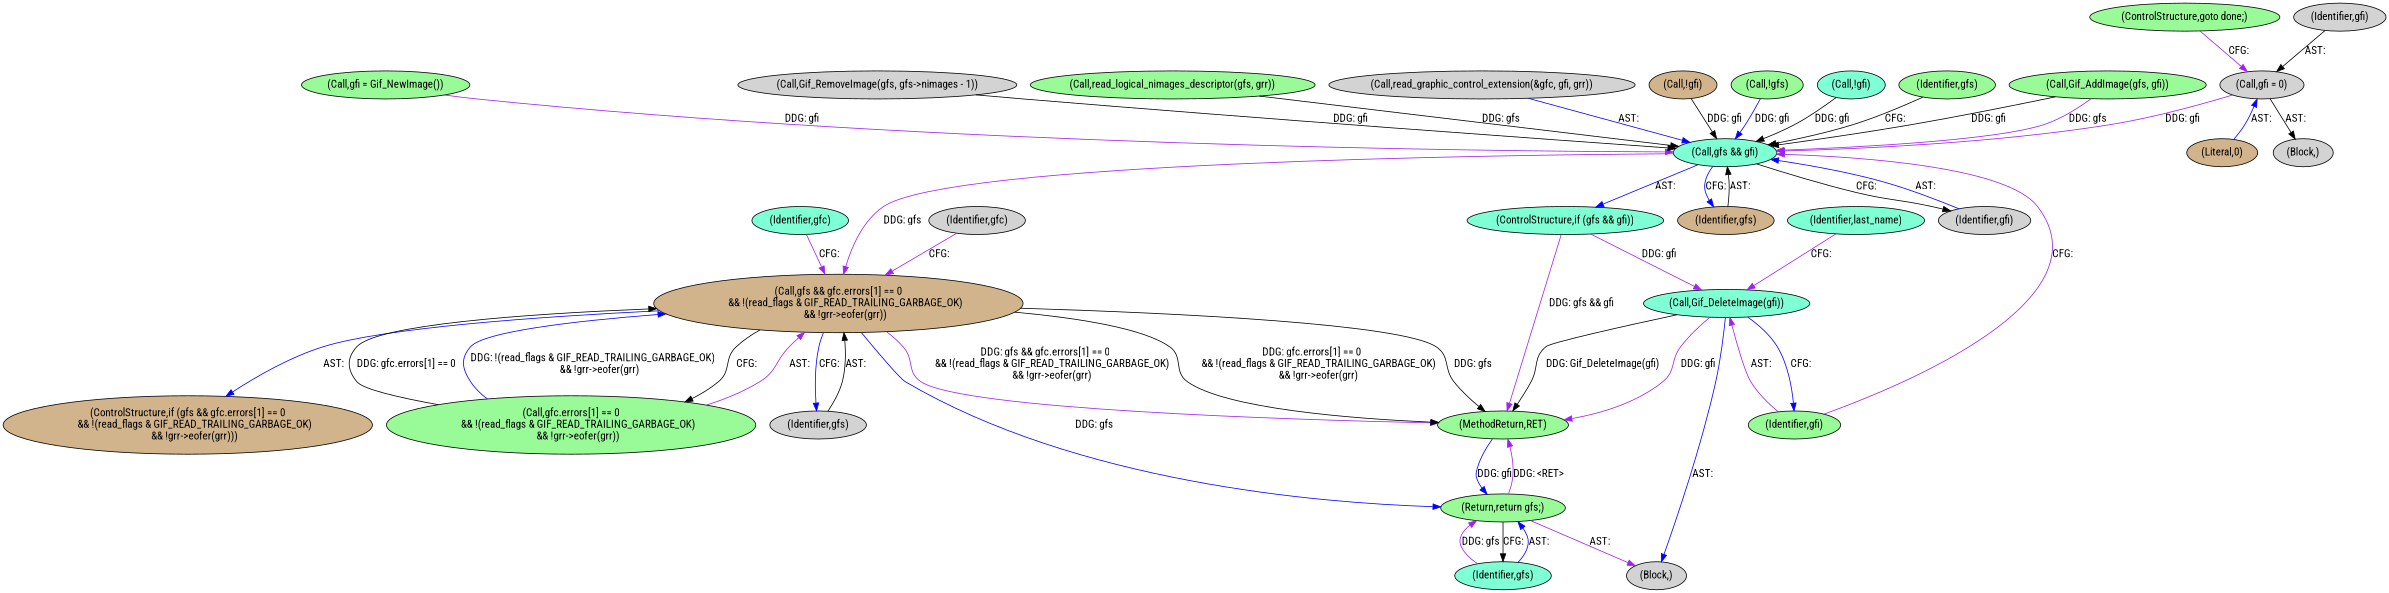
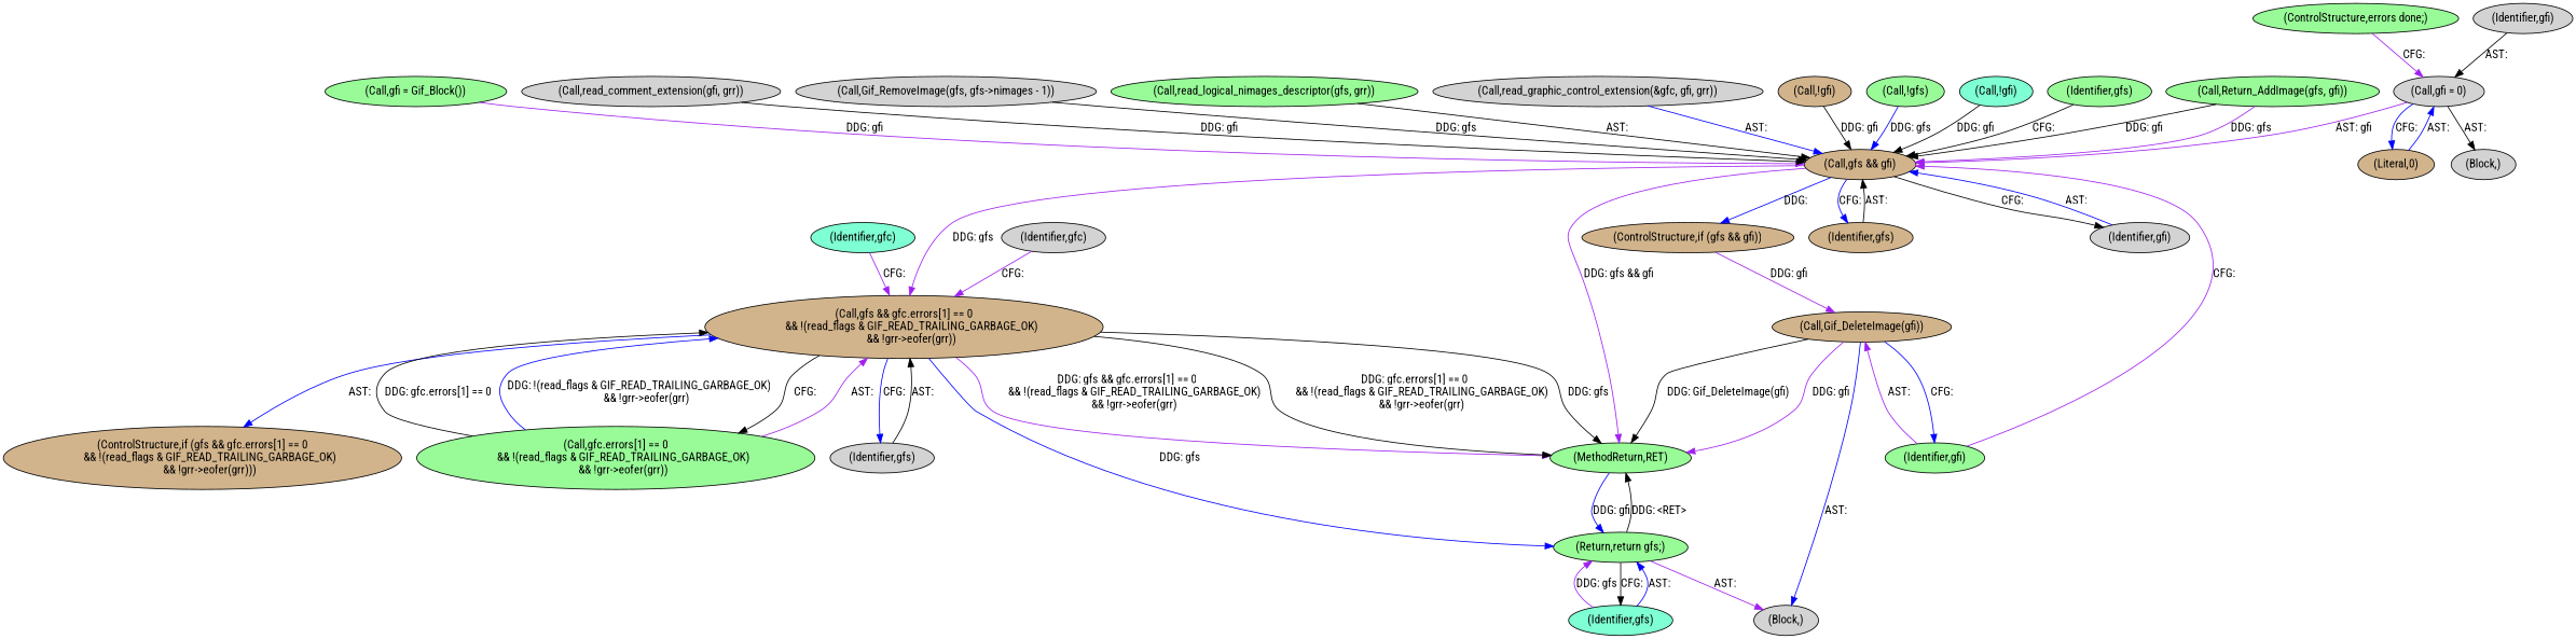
  digraph {
    fontname="Roboto Condensed"
    node [fillcolor=lightgrey fontname="Roboto Condensed" style=filled]
    edge [color=black fontname="Roboto Condensed"]
    n1 [label="(Call,gfi = 0)"]
-   n2 [fillcolor=aquamarine label="(Call,gfs && gfi)"]
+   n2 [fillcolor=tan label="(Call,gfs && gfi)"]
    n3 [label="(Block,)"]
    n4 [fillcolor=tan label="(Literal,0)"]
    n5 [fillcolor=tan label="(Call,gfs && gfc.errors[1] == 0\n      && !(read_flags & GIF_READ_TRAILING_GARBAGE_OK)\n      && !grr->eofer(grr))"]
    n6 [fillcolor=palegreen label="(MethodReturn,RET)"]
    n7 [fillcolor=tan label="(Identifier,gfs)"]
-   n8 [fillcolor=aquamarine label="(ControlStructure,if (gfs && gfi))"]
+   n8 [fillcolor=tan label="(ControlStructure,if (gfs && gfi))"]
    n9 [label="(Identifier,gfi)"]
-   n10 [fillcolor=aquamarine label="(Call,Gif_DeleteImage(gfi))"]
+   n10 [fillcolor=tan label="(Call,Gif_DeleteImage(gfi))"]
    n11 [fillcolor=palegreen label="(Identifier,gfi)"]
    n12 [label="(Block,)"]
    n13 [fillcolor=palegreen label="(Return,return gfs;)"]
    n14 [fillcolor=tan label="(ControlStructure,if (gfs && gfc.errors[1] == 0\n      && !(read_flags & GIF_READ_TRAILING_GARBAGE_OK)\n      && !grr->eofer(grr)))"]
    n15 [fillcolor=palegreen label="(Call,gfc.errors[1] == 0\n      && !(read_flags & GIF_READ_TRAILING_GARBAGE_OK)\n      && !grr->eofer(grr))"]
    n16 [label="(Identifier,gfs)"]
    n17 [fillcolor=aquamarine label="(Identifier,gfs)"]
    n18 [fillcolor=palegreen label="(Identifier,gfs)"]
-   n19 [fillcolor=palegreen label="(ControlStructure,goto done;)"]
+   n19 [fillcolor=palegreen label="(ControlStructure,errors done;)"]
    n20 [label="(Identifier,gfi)"]
-   n21 [fillcolor=palegreen label="(Call,Gif_AddImage(gfs, gfi))"]
-   n22 [fillcolor=palegreen label="(Call,gfi = Gif_NewImage())"]
-   n23 [fillcolor=aquamarine label="(Identifier,last_name)"]
+   n21 [fillcolor=palegreen label="(Call,Return_AddImage(gfs, gfi))"]
+   n22 [fillcolor=palegreen label="(Call,gfi = Gif_Block())"]
    n24 [label="(Identifier,gfc)"]
+   n25 [label="(Call,read_comment_extension(gfi, grr))"]
    n26 [label="(Call,Gif_RemoveImage(gfs, gfs->nimages - 1))"]
    n27 [fillcolor=palegreen label="(Call,read_logical_nimages_descriptor(gfs, grr))"]
    n28 [fillcolor=aquamarine label="(Identifier,gfc)"]
    n29 [label="(Call,read_graphic_control_extension(&gfc, gfi, grr))"]
    n30 [fillcolor=tan label="(Call,!gfi)"]
    n31 [fillcolor=palegreen label="(Call,!gfs)"]
    n32 [fillcolor=aquamarine label="(Call,!gfi)"]
-   n1 -> n2 [color=purple label="DDG: gfi"]
+   n1 -> n2 [color=purple label="AST: gfi"]
    n1 -> n3 [label="AST: "]
+   n1 -> n4 [color=blue label="CFG: "]
    n2 -> n5 [color=purple label="DDG: gfs"]
-   n8 -> n6 [color=purple label="DDG: gfs && gfi"]
+   n2 -> n6 [color=purple label="DDG: gfs && gfi"]
    n2 -> n7 [color=blue label="CFG: "]
-   n2 -> n8 [color=blue label="AST: "]
+   n2 -> n8 [color=blue label="DDG: "]
    n2 -> n9 [label="CFG: "]
    n4 -> n1 [color=blue label="AST: "]
    n5 -> n6 [color=purple label="DDG: gfs && gfc.errors[1] == 0\n      && !(read_flags & GIF_READ_TRAILING_GARBAGE_OK)\n      && !grr->eofer(grr)"]
    n5 -> n6 [label="DDG: gfc.errors[1] == 0\n      && !(read_flags & GIF_READ_TRAILING_GARBAGE_OK)\n      && !grr->eofer(grr)"]
    n5 -> n6 [label="DDG: gfs"]
    n5 -> n13 [color=blue label="DDG: gfs"]
    n5 -> n14 [color=blue label="AST: "]
    n5 -> n15 [label="CFG: "]
    n5 -> n16 [color=blue label="CFG: "]
    n6 -> n13 [color=blue label="DDG: gfi"]
    n7 -> n2 [label="AST: "]
    n8 -> n10 [color=purple label="DDG: gfi"]
    n9 -> n2 [color=blue label="AST: "]
    n10 -> n6 [color=purple label="DDG: gfi"]
    n10 -> n6 [label="DDG: Gif_DeleteImage(gfi)"]
    n10 -> n11 [color=blue label="CFG: "]
    n10 -> n12 [color=blue label="AST: "]
    n11 -> n2 [color=purple label="CFG: "]
    n11 -> n10 [color=purple label="AST: "]
-   n13 -> n6 [color=purple label="DDG: <RET>"]
+   n13 -> n6 [label="DDG: <RET>"]
    n13 -> n12 [color=purple label="AST: "]
    n13 -> n17 [label="CFG: "]
    n15 -> n5 [color=purple label="AST: "]
    n15 -> n5 [label="DDG: gfc.errors[1] == 0"]
    n15 -> n5 [color=blue label="DDG: !(read_flags & GIF_READ_TRAILING_GARBAGE_OK)\n      && !grr->eofer(grr)"]
    n16 -> n5 [label="AST: "]
    n17 -> n13 [color=blue label="AST: "]
    n17 -> n13 [color=purple label="DDG: gfs"]
    n18 -> n2 [label="CFG: "]
    n19 -> n1 [color=purple label="CFG: "]
    n20 -> n1 [label="AST: "]
    n21 -> n2 [color=purple label="DDG: gfs"]
    n21 -> n2 [label="DDG: gfi"]
    n22 -> n2 [color=purple label="DDG: gfi"]
-   n23 -> n10 [color=purple label="CFG: "]
    n24 -> n5 [color=purple label="CFG: "]
-   n26 -> n2 [label="DDG: gfi"]
-   n27 -> n2 [label="DDG: gfs"]
+   n25 -> n2 [label="DDG: gfi"]
+   n26 -> n2 [label="DDG: gfs"]
+   n27 -> n2 [label="AST: "]
    n28 -> n5 [color=purple label="CFG: "]
    n29 -> n2 [color=blue label="AST: "]
    n30 -> n2 [label="DDG: gfi"]
-   n31 -> n2 [color=blue label="DDG: gfi"]
+   n31 -> n2 [color=blue label="DDG: gfs"]
    n32 -> n2 [label="DDG: gfi"]
  }
